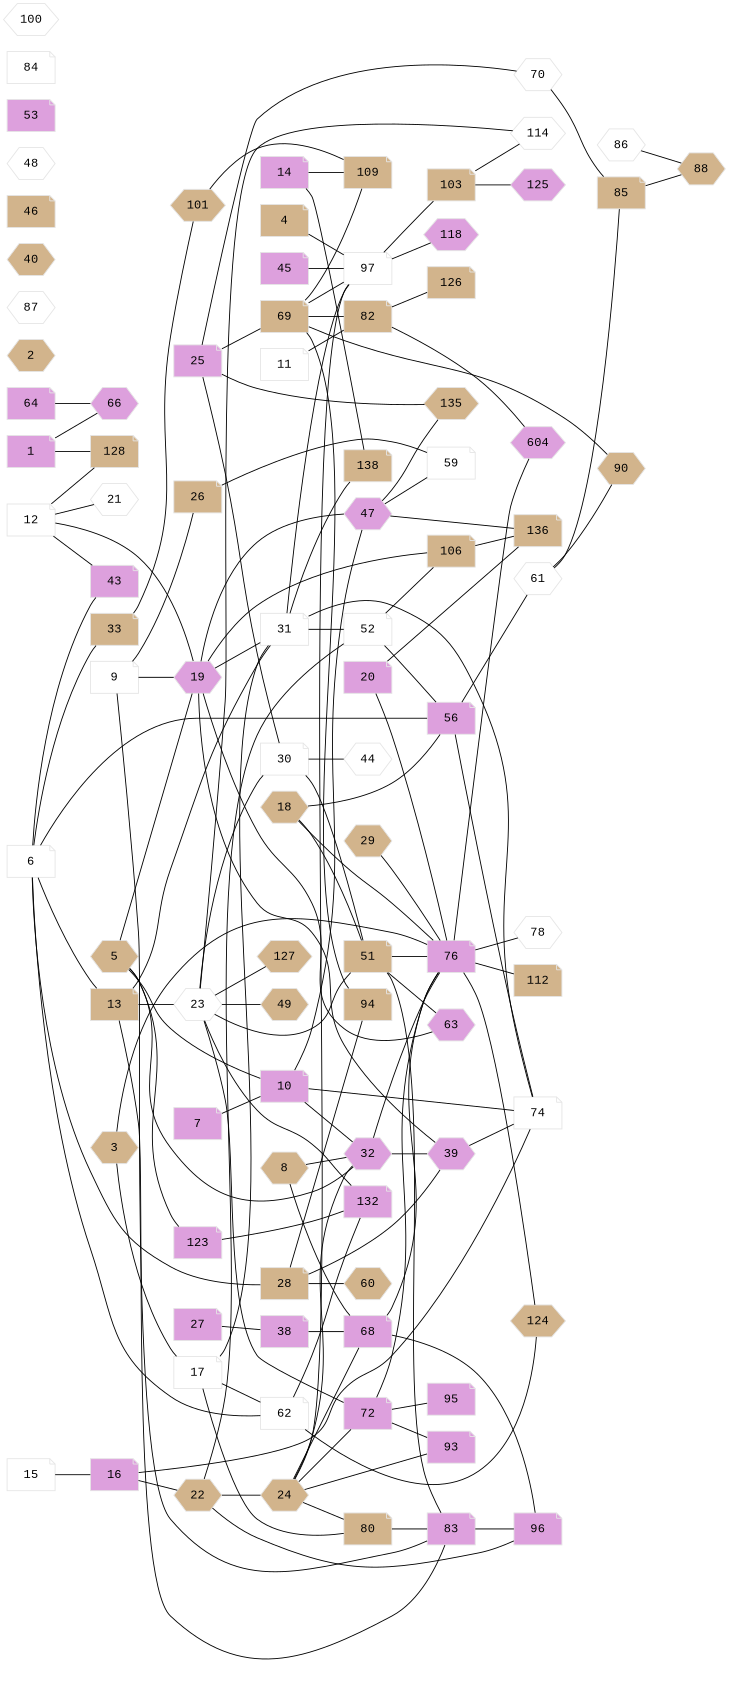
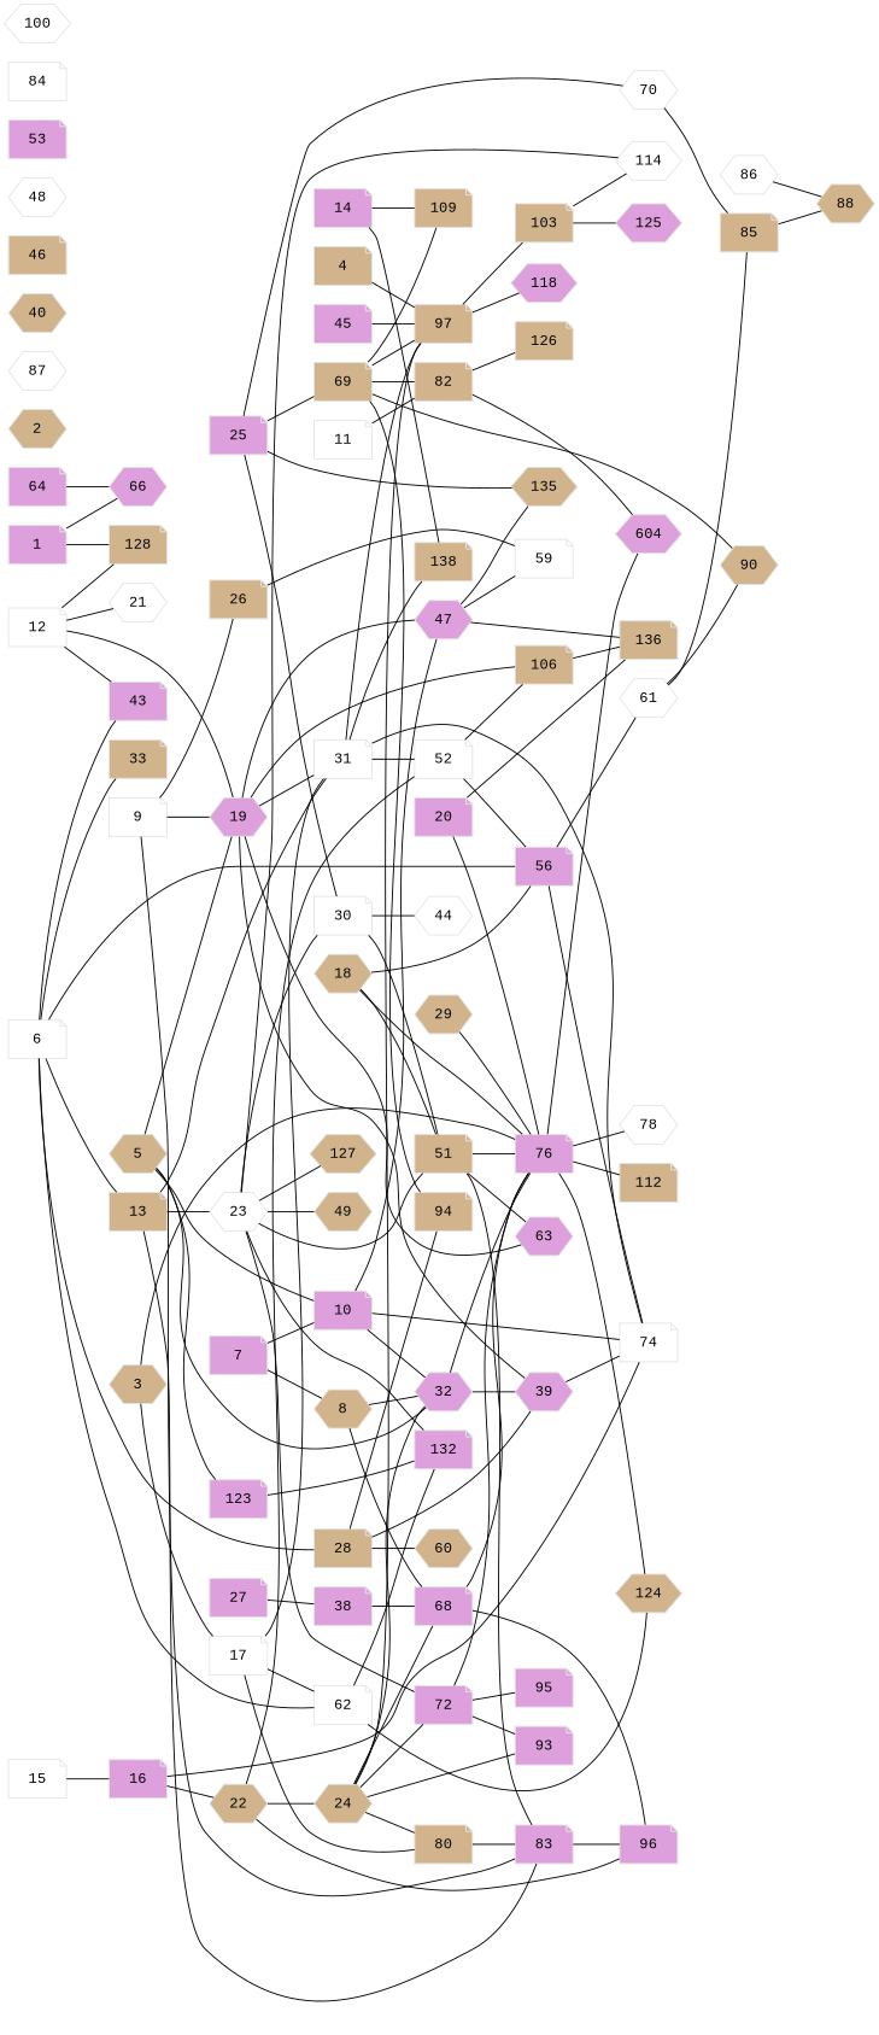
  graph {
    fontname="Liberation Mono"
    rankdir=LR
    node [color=gray90 fillcolor=tan fontname="Liberation Mono" shape=note style=filled]
    edge [fontname="Liberation Mono"]
    1 [fillcolor=plum super="+102"]
    66 [fillcolor=plum shape=hexagon]
    128
    2 [shape=hexagon]
    17 [fillcolor=white super="+65"]
    62 [fillcolor=white super="+75"]
    31 [fillcolor=white]
    80
    3 [shape=hexagon]
    76 [fillcolor=plum super="+98"]
    124 [shape=hexagon]
    78 [fillcolor=white shape=hexagon]
    n13 [fillcolor=plum label=604 shape=hexagon super="+113"]
    112 [super="+130"]
-   97 [fillcolor=white super="+99"]
+   97 [super="+99"]
    103
    118 [fillcolor=plum shape=hexagon]
    4
    5 [shape=hexagon super="+34"]
    10 [fillcolor=plum super="+137"]
    19 [fillcolor=plum shape=hexagon super="+105"]
    32 [fillcolor=plum shape=hexagon super="+91"]
    123 [fillcolor=plum]
    47 [fillcolor=plum shape=hexagon super="+115"]
    74 [fillcolor=white super="+77"]
    39 [fillcolor=plum shape=hexagon super="+107"]
    63 [fillcolor=plum shape=hexagon]
    106 [super="+111"]
    132 [fillcolor=plum]
    6 [fillcolor=white super="+89"]
    13 [super="+67"]
    28 [super="+57"]
    33 [super="+36"]
    43 [fillcolor=plum super="+73"]
    56 [fillcolor=plum super="+58"]
    83 [fillcolor=plum]
    23 [fillcolor=white shape=hexagon super="+41"]
    60 [shape=hexagon]
    94
-   101 [shape=hexagon]
    61 [fillcolor=white shape=hexagon]
    7 [fillcolor=plum super="+54"]
    8 [shape=hexagon]
    68 [fillcolor=plum super="+81"]
    96 [fillcolor=plum super="+110"]
    9 [fillcolor=white super="+120"]
    26 [super="+55"]
    59 [fillcolor=white]
    136
    135 [shape=hexagon]
    82 [super="+87"]
    126
    11 [fillcolor=white]
    12 [fillcolor=white super="+35"]
    21 [fillcolor=white shape=hexagon]
    51 [super="+122"]
    30 [fillcolor=white]
    49 [shape=hexagon]
    72 [fillcolor=plum super="+134"]
    114 [fillcolor=white shape=hexagon super="+116"]
    127 [shape=hexagon]
    138
    52 [fillcolor=white super="+131"]
    14 [fillcolor=plum super="+133"]
    109
    15 [fillcolor=white]
    16 [fillcolor=plum]
    22 [shape=hexagon]
    24 [shape=hexagon super="+71"]
    18 [shape=hexagon super="+129"]
    20 [fillcolor=plum super="+121"]
    93 [fillcolor=plum]
    44 [fillcolor=white shape=hexagon]
    95 [fillcolor=plum]
    25 [fillcolor=plum super="+42"]
    69 [super="+79"]
    70 [fillcolor=white shape=hexagon super="+119"]
    90 [shape=hexagon super="+92"]
    85
    27 [fillcolor=plum]
    38 [fillcolor=plum]
    29 [shape=hexagon super="+117"]
    n83 [fillcolor=white label=87 shape=hexagon]
    40 [shape=hexagon]
    45 [fillcolor=plum]
    46
    48 [fillcolor=white shape=hexagon]
    53 [fillcolor=plum]
    88 [shape=hexagon]
    64 [fillcolor=plum]
    84 [fillcolor=white]
    86 [fillcolor=white shape=hexagon super="+108"]
    125 [fillcolor=plum shape=hexagon]
    100 [fillcolor=white shape=hexagon]
    1 -- 66
    1 -- 128
    17 -- 62
    17 -- 31
    17 -- 80
    62 -- 124
    62 -- 132
    31 -- 97
    31 -- 74
    31 -- 138
    31 -- 52
    80 -- 83
    3 -- 17
    3 -- 76
    76 -- 124
    76 -- 78
    76 -- n13
    76 -- 112
    97 -- 103
    97 -- 118
    103 -- 114
    103 -- 125
    4 -- 97
    5 -- 10
    5 -- 19 [weight=2]
    5 -- 32
    5 -- 123
    10 -- 32
    10 -- 47
    10 -- 74
    19 -- 31
    19 -- 47
    19 -- 39
    19 -- 63
    19 -- 106
    32 -- 76
    32 -- 39
    123 -- 132
    47 -- 59
    47 -- 136
    47 -- 135
    39 -- 74
    106 -- 136
    6 -- 62
    6 -- 13
    6 -- 28
    6 -- 33
    6 -- 43
    6 -- 56
    13 -- 31
    13 -- 83
    13 -- 23
    28 -- 39
    28 -- 60
    28 -- 94
-   33 -- 101
    56 -- 74
    56 -- 61
    83 -- 96
    23 -- 132
    23 -- 51
    23 -- 30
    23 -- 49
    23 -- 72
    23 -- 114
    23 -- 127
-   101 -- 109
    61 -- 90
    61 -- 85
    7 -- 10
+   7 -- 8
    8 -- 32
    8 -- 68
    68 -- 76 [weight=2]
    68 -- 96
    9 -- 19
    9 -- 83
    9 -- 26
    26 -- 59
    82 -- n13
    82 -- 126
    11 -- 82
    12 -- 128
    12 -- 19
    12 -- 43
    12 -- 21
    51 -- 76
    51 -- 63
    51 -- 83
    30 -- 51
    30 -- 44
    72 -- 76
    72 -- 93
    72 -- 95
    52 -- 106
    52 -- 56
    14 -- 138
    14 -- 109
    15 -- 16
    16 -- 74
    16 -- 22
    22 -- 96
    22 -- 52
    22 -- 24
    24 -- 80
    24 -- 97
    24 -- 32
    24 -- 68
    24 -- 72
    24 -- 93
    18 -- 76
    18 -- 56
    18 -- 51
    20 -- 76
    20 -- 136
    25 -- 135
    25 -- 30
    25 -- 69
    25 -- 70
    69 -- 97
    69 -- 94
    69 -- 82
    69 -- 109
    69 -- 90
    70 -- 85
    85 -- 88
    27 -- 38
    38 -- 68
    29 -- 76
    45 -- 97
    64 -- 66
    86 -- 88
  }
